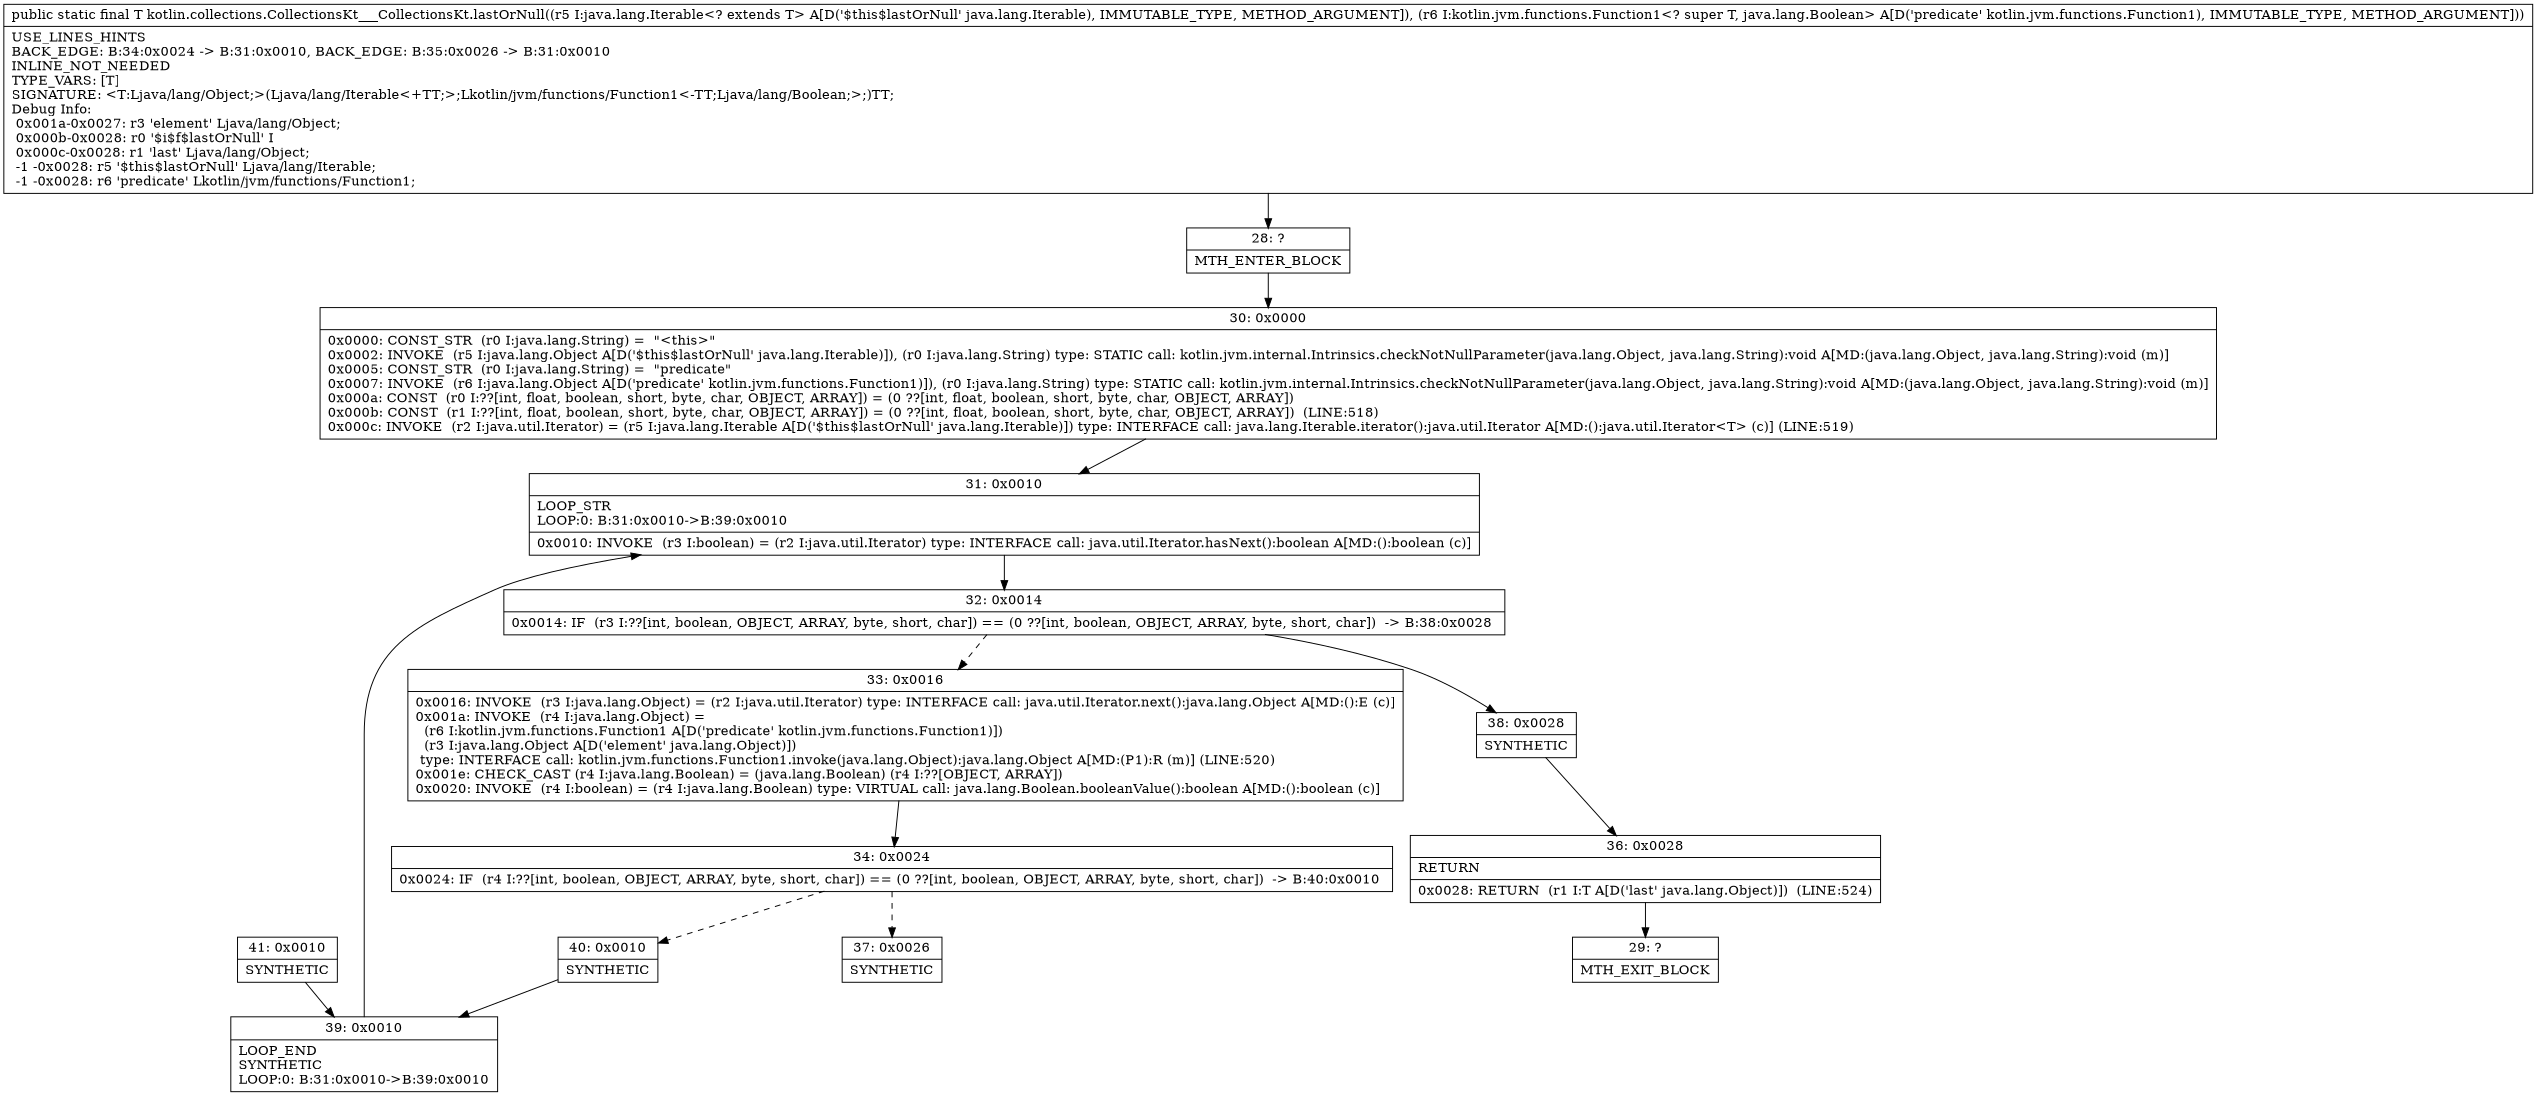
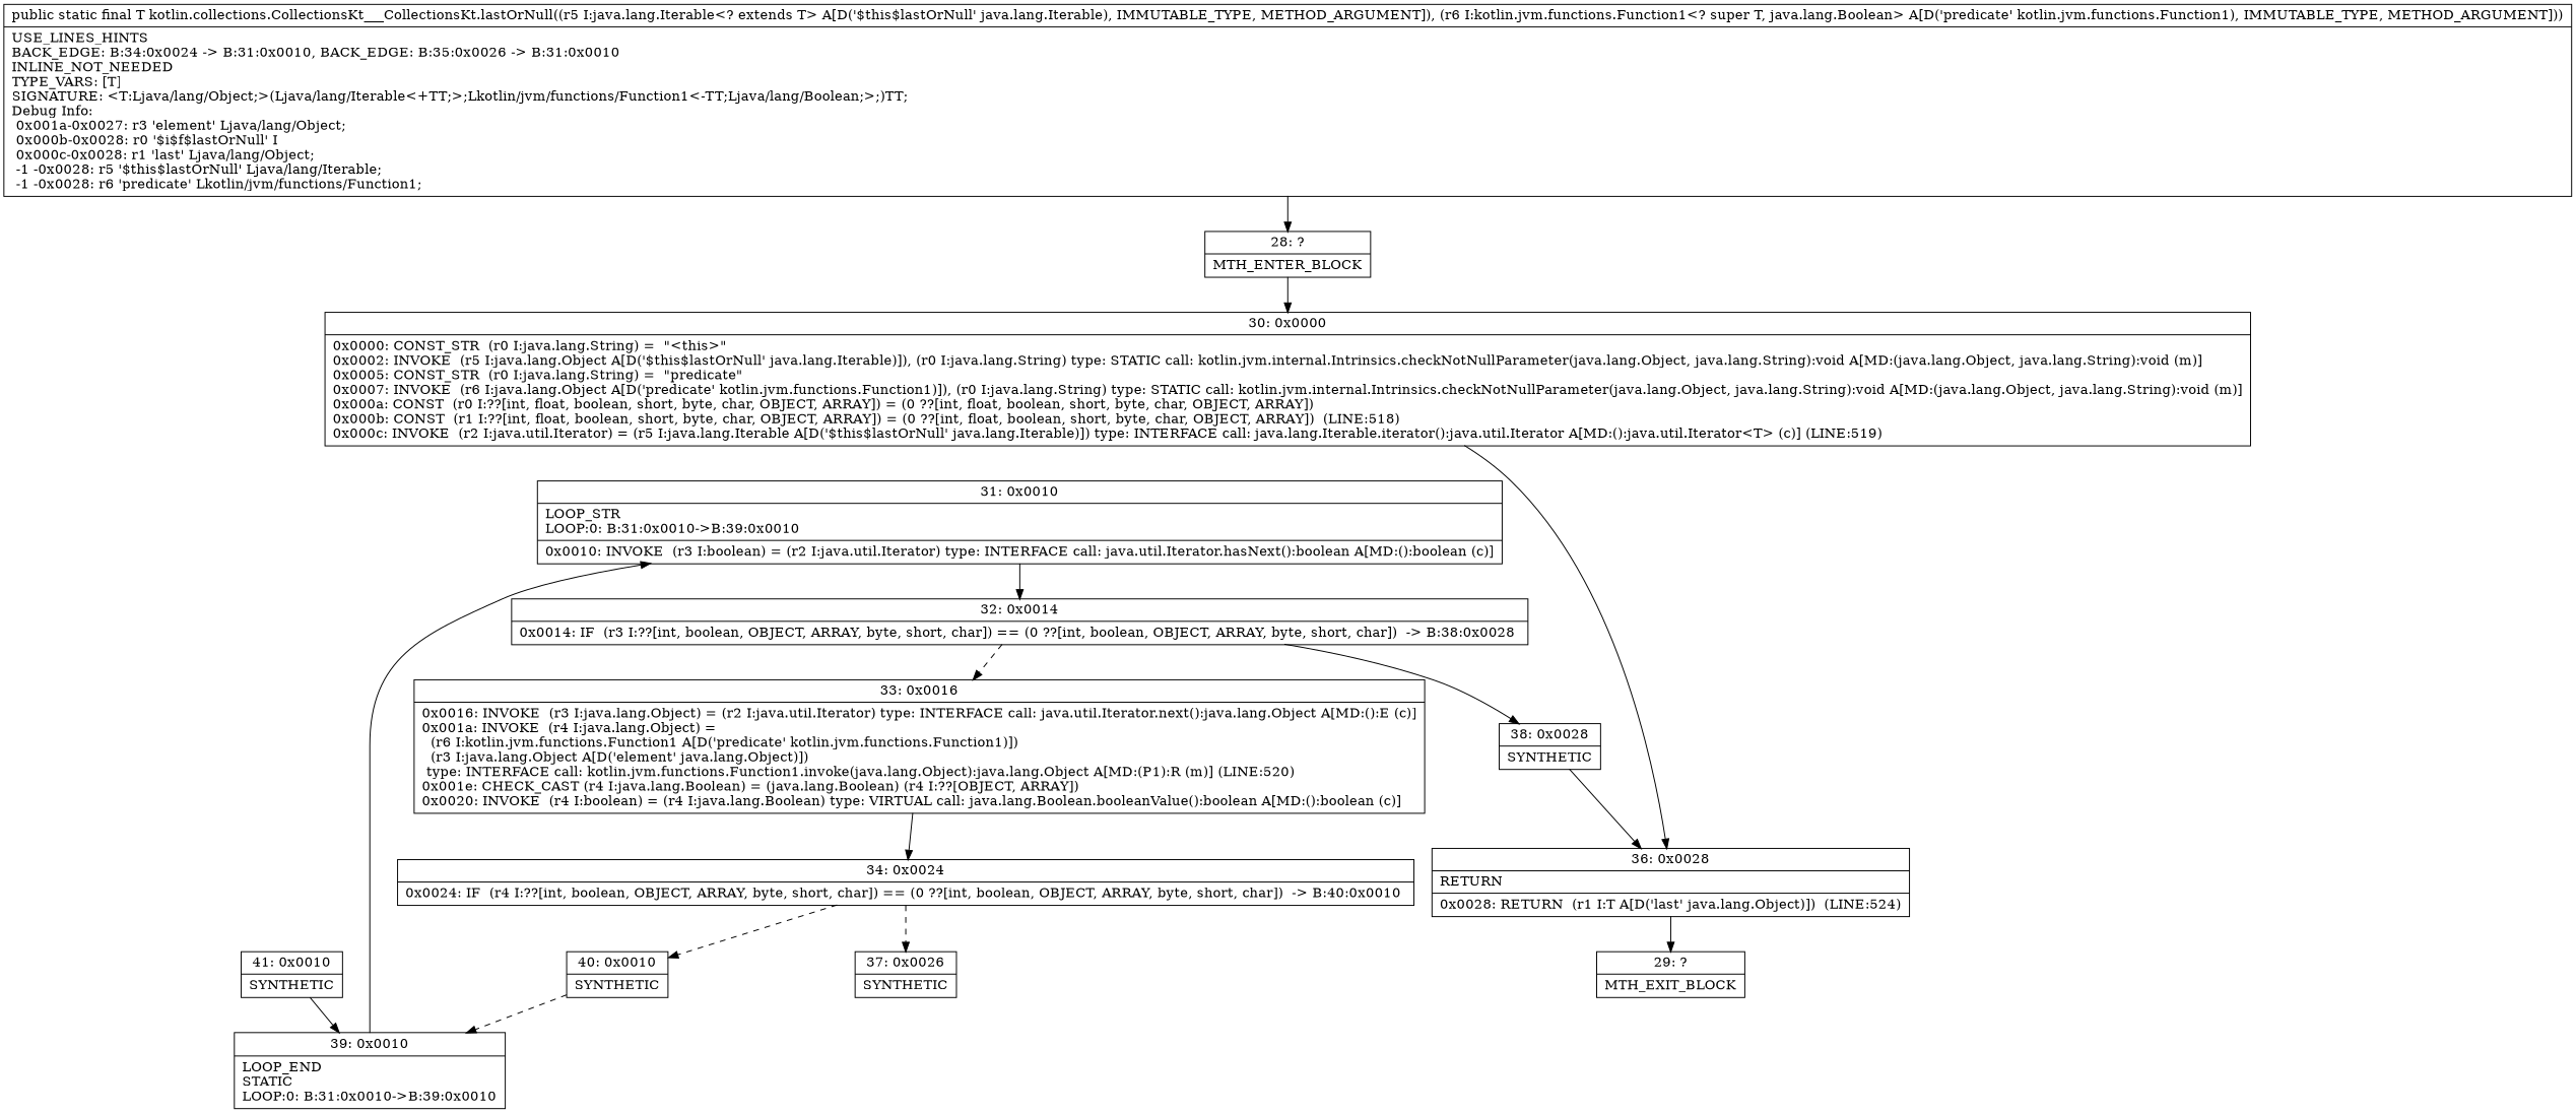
  digraph {
    node [shape=record]
    n1 [label="{28\:\ ?|MTH_ENTER_BLOCK\l}"]
    n2 [label="{30\:\ 0x0000|0x0000: CONST_STR  (r0 I:java.lang.String) =  \"\<this\>\" \l0x0002: INVOKE  (r5 I:java.lang.Object A[D('$this$lastOrNull' java.lang.Iterable)]), (r0 I:java.lang.String) type: STATIC call: kotlin.jvm.internal.Intrinsics.checkNotNullParameter(java.lang.Object, java.lang.String):void A[MD:(java.lang.Object, java.lang.String):void (m)]\l0x0005: CONST_STR  (r0 I:java.lang.String) =  \"predicate\" \l0x0007: INVOKE  (r6 I:java.lang.Object A[D('predicate' kotlin.jvm.functions.Function1)]), (r0 I:java.lang.String) type: STATIC call: kotlin.jvm.internal.Intrinsics.checkNotNullParameter(java.lang.Object, java.lang.String):void A[MD:(java.lang.Object, java.lang.String):void (m)]\l0x000a: CONST  (r0 I:??[int, float, boolean, short, byte, char, OBJECT, ARRAY]) = (0 ??[int, float, boolean, short, byte, char, OBJECT, ARRAY]) \l0x000b: CONST  (r1 I:??[int, float, boolean, short, byte, char, OBJECT, ARRAY]) = (0 ??[int, float, boolean, short, byte, char, OBJECT, ARRAY])  (LINE:518)\l0x000c: INVOKE  (r2 I:java.util.Iterator) = (r5 I:java.lang.Iterable A[D('$this$lastOrNull' java.lang.Iterable)]) type: INTERFACE call: java.lang.Iterable.iterator():java.util.Iterator A[MD:():java.util.Iterator\<T\> (c)] (LINE:519)\l}"]
    n3 [label="{31\:\ 0x0010|LOOP_STR\lLOOP:0: B:31:0x0010\-\>B:39:0x0010\l|0x0010: INVOKE  (r3 I:boolean) = (r2 I:java.util.Iterator) type: INTERFACE call: java.util.Iterator.hasNext():boolean A[MD:():boolean (c)]\l}"]
    n4 [label="{32\:\ 0x0014|0x0014: IF  (r3 I:??[int, boolean, OBJECT, ARRAY, byte, short, char]) == (0 ??[int, boolean, OBJECT, ARRAY, byte, short, char])  \-\> B:38:0x0028 \l}"]
    n5 [label="{33\:\ 0x0016|0x0016: INVOKE  (r3 I:java.lang.Object) = (r2 I:java.util.Iterator) type: INTERFACE call: java.util.Iterator.next():java.lang.Object A[MD:():E (c)]\l0x001a: INVOKE  (r4 I:java.lang.Object) = \l  (r6 I:kotlin.jvm.functions.Function1 A[D('predicate' kotlin.jvm.functions.Function1)])\l  (r3 I:java.lang.Object A[D('element' java.lang.Object)])\l type: INTERFACE call: kotlin.jvm.functions.Function1.invoke(java.lang.Object):java.lang.Object A[MD:(P1):R (m)] (LINE:520)\l0x001e: CHECK_CAST (r4 I:java.lang.Boolean) = (java.lang.Boolean) (r4 I:??[OBJECT, ARRAY]) \l0x0020: INVOKE  (r4 I:boolean) = (r4 I:java.lang.Boolean) type: VIRTUAL call: java.lang.Boolean.booleanValue():boolean A[MD:():boolean (c)]\l}"]
    n6 [label="{38\:\ 0x0028|SYNTHETIC\l}"]
    n7 [label="{34\:\ 0x0024|0x0024: IF  (r4 I:??[int, boolean, OBJECT, ARRAY, byte, short, char]) == (0 ??[int, boolean, OBJECT, ARRAY, byte, short, char])  \-\> B:40:0x0010 \l}"]
    n8 [label="{36\:\ 0x0028|RETURN\l|0x0028: RETURN  (r1 I:T A[D('last' java.lang.Object)])  (LINE:524)\l}"]
    n9 [label="{37\:\ 0x0026|SYNTHETIC\l}"]
    n10 [label="{40\:\ 0x0010|SYNTHETIC\l}"]
-   n11 [label="{39\:\ 0x0010|LOOP_END\lSYNTHETIC\lLOOP:0: B:31:0x0010\-\>B:39:0x0010\l}"]
+   n11 [label="{39\:\ 0x0010|LOOP_END\lSTATIC\lLOOP:0: B:31:0x0010\-\>B:39:0x0010\l}"]
    n12 [label="{41\:\ 0x0010|SYNTHETIC\l}"]
    n13 [label="{29\:\ ?|MTH_EXIT_BLOCK\l}"]
    n14 [label="{public static final T kotlin.collections.CollectionsKt___CollectionsKt.lastOrNull((r5 I:java.lang.Iterable\<? extends T\> A[D('$this$lastOrNull' java.lang.Iterable), IMMUTABLE_TYPE, METHOD_ARGUMENT]), (r6 I:kotlin.jvm.functions.Function1\<? super T, java.lang.Boolean\> A[D('predicate' kotlin.jvm.functions.Function1), IMMUTABLE_TYPE, METHOD_ARGUMENT]))  | USE_LINES_HINTS\lBACK_EDGE: B:34:0x0024 \-\> B:31:0x0010, BACK_EDGE: B:35:0x0026 \-\> B:31:0x0010\lINLINE_NOT_NEEDED\lTYPE_VARS: [T]\lSIGNATURE: \<T:Ljava\/lang\/Object;\>(Ljava\/lang\/Iterable\<+TT;\>;Lkotlin\/jvm\/functions\/Function1\<\-TT;Ljava\/lang\/Boolean;\>;)TT;\lDebug Info:\l  0x001a\-0x0027: r3 'element' Ljava\/lang\/Object;\l  0x000b\-0x0028: r0 '$i$f$lastOrNull' I\l  0x000c\-0x0028: r1 'last' Ljava\/lang\/Object;\l  \-1 \-0x0028: r5 '$this$lastOrNull' Ljava\/lang\/Iterable;\l  \-1 \-0x0028: r6 'predicate' Lkotlin\/jvm\/functions\/Function1;\l}"]
    n1 -> n2
-   n2 -> n3
+   n2 -> n8
    n3 -> n4
    n4 -> n5 [style=dashed]
    n4 -> n6
    n5 -> n7
    n6 -> n8
    n7 -> n9 [style=dashed]
    n7 -> n10 [style=dashed]
    n8 -> n13
-   n10 -> n11
+   n10 -> n11 [style=dashed]
    n11 -> n3
    n12 -> n11
    n14 -> n1
  }
